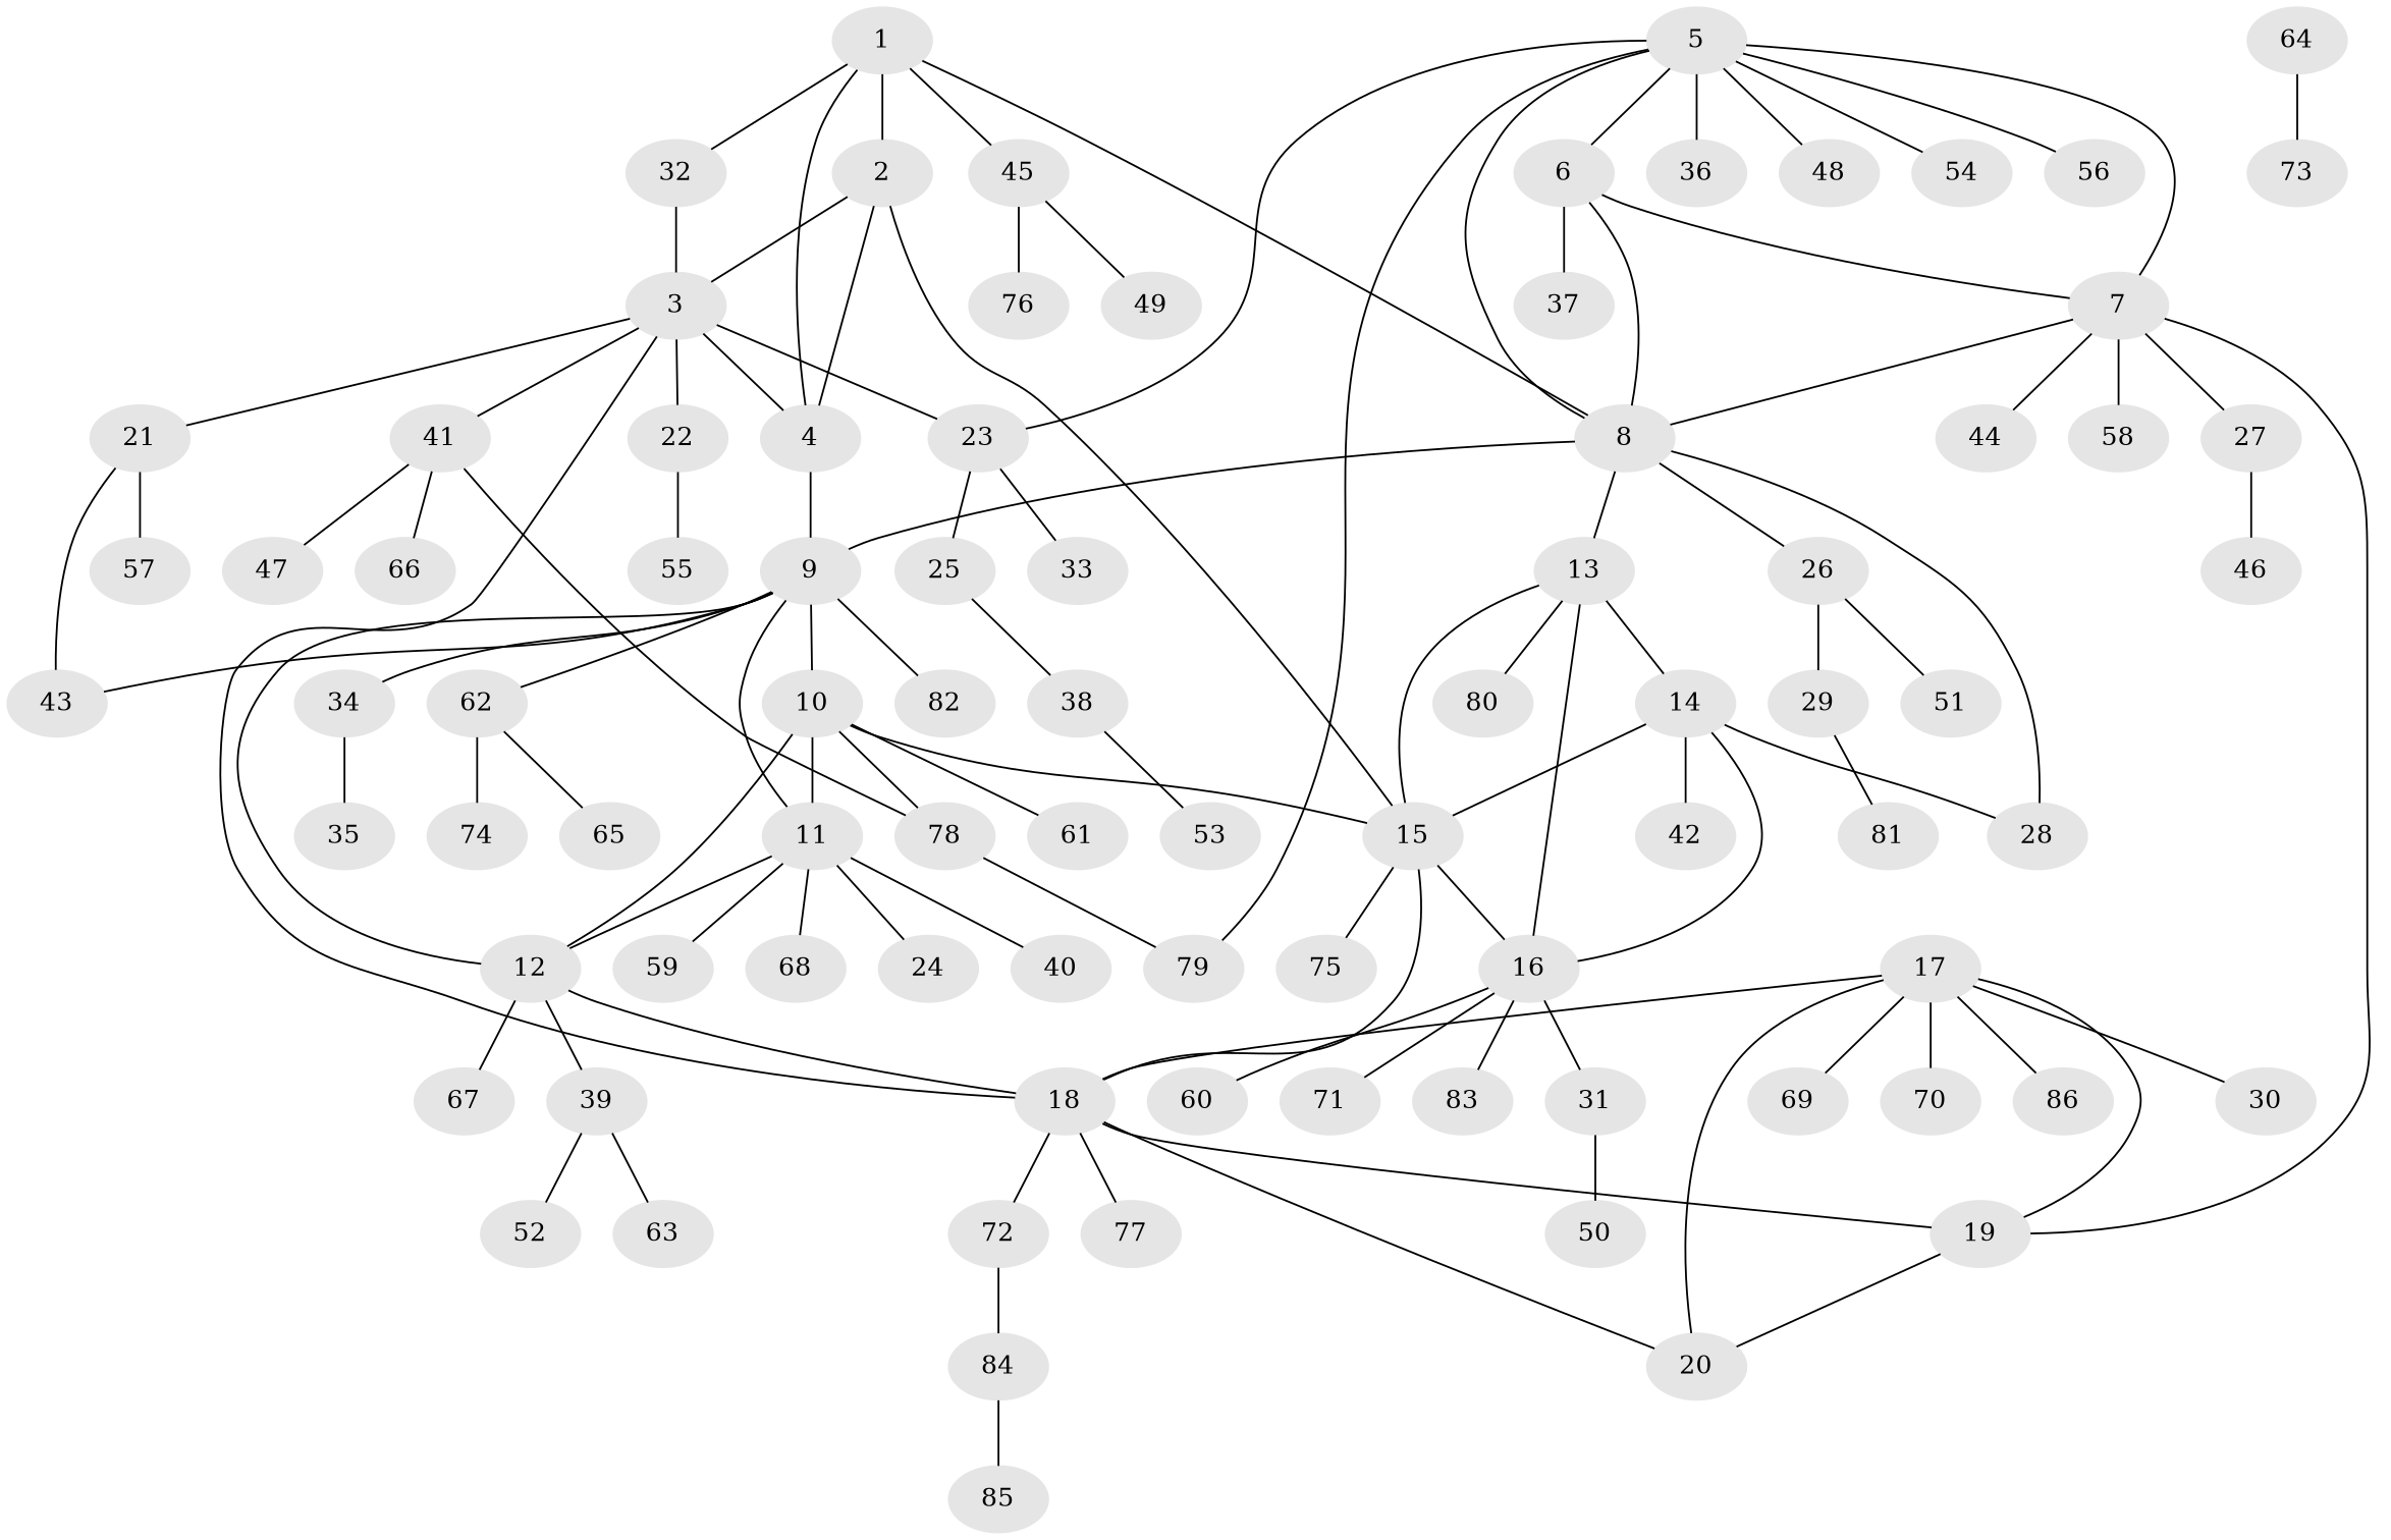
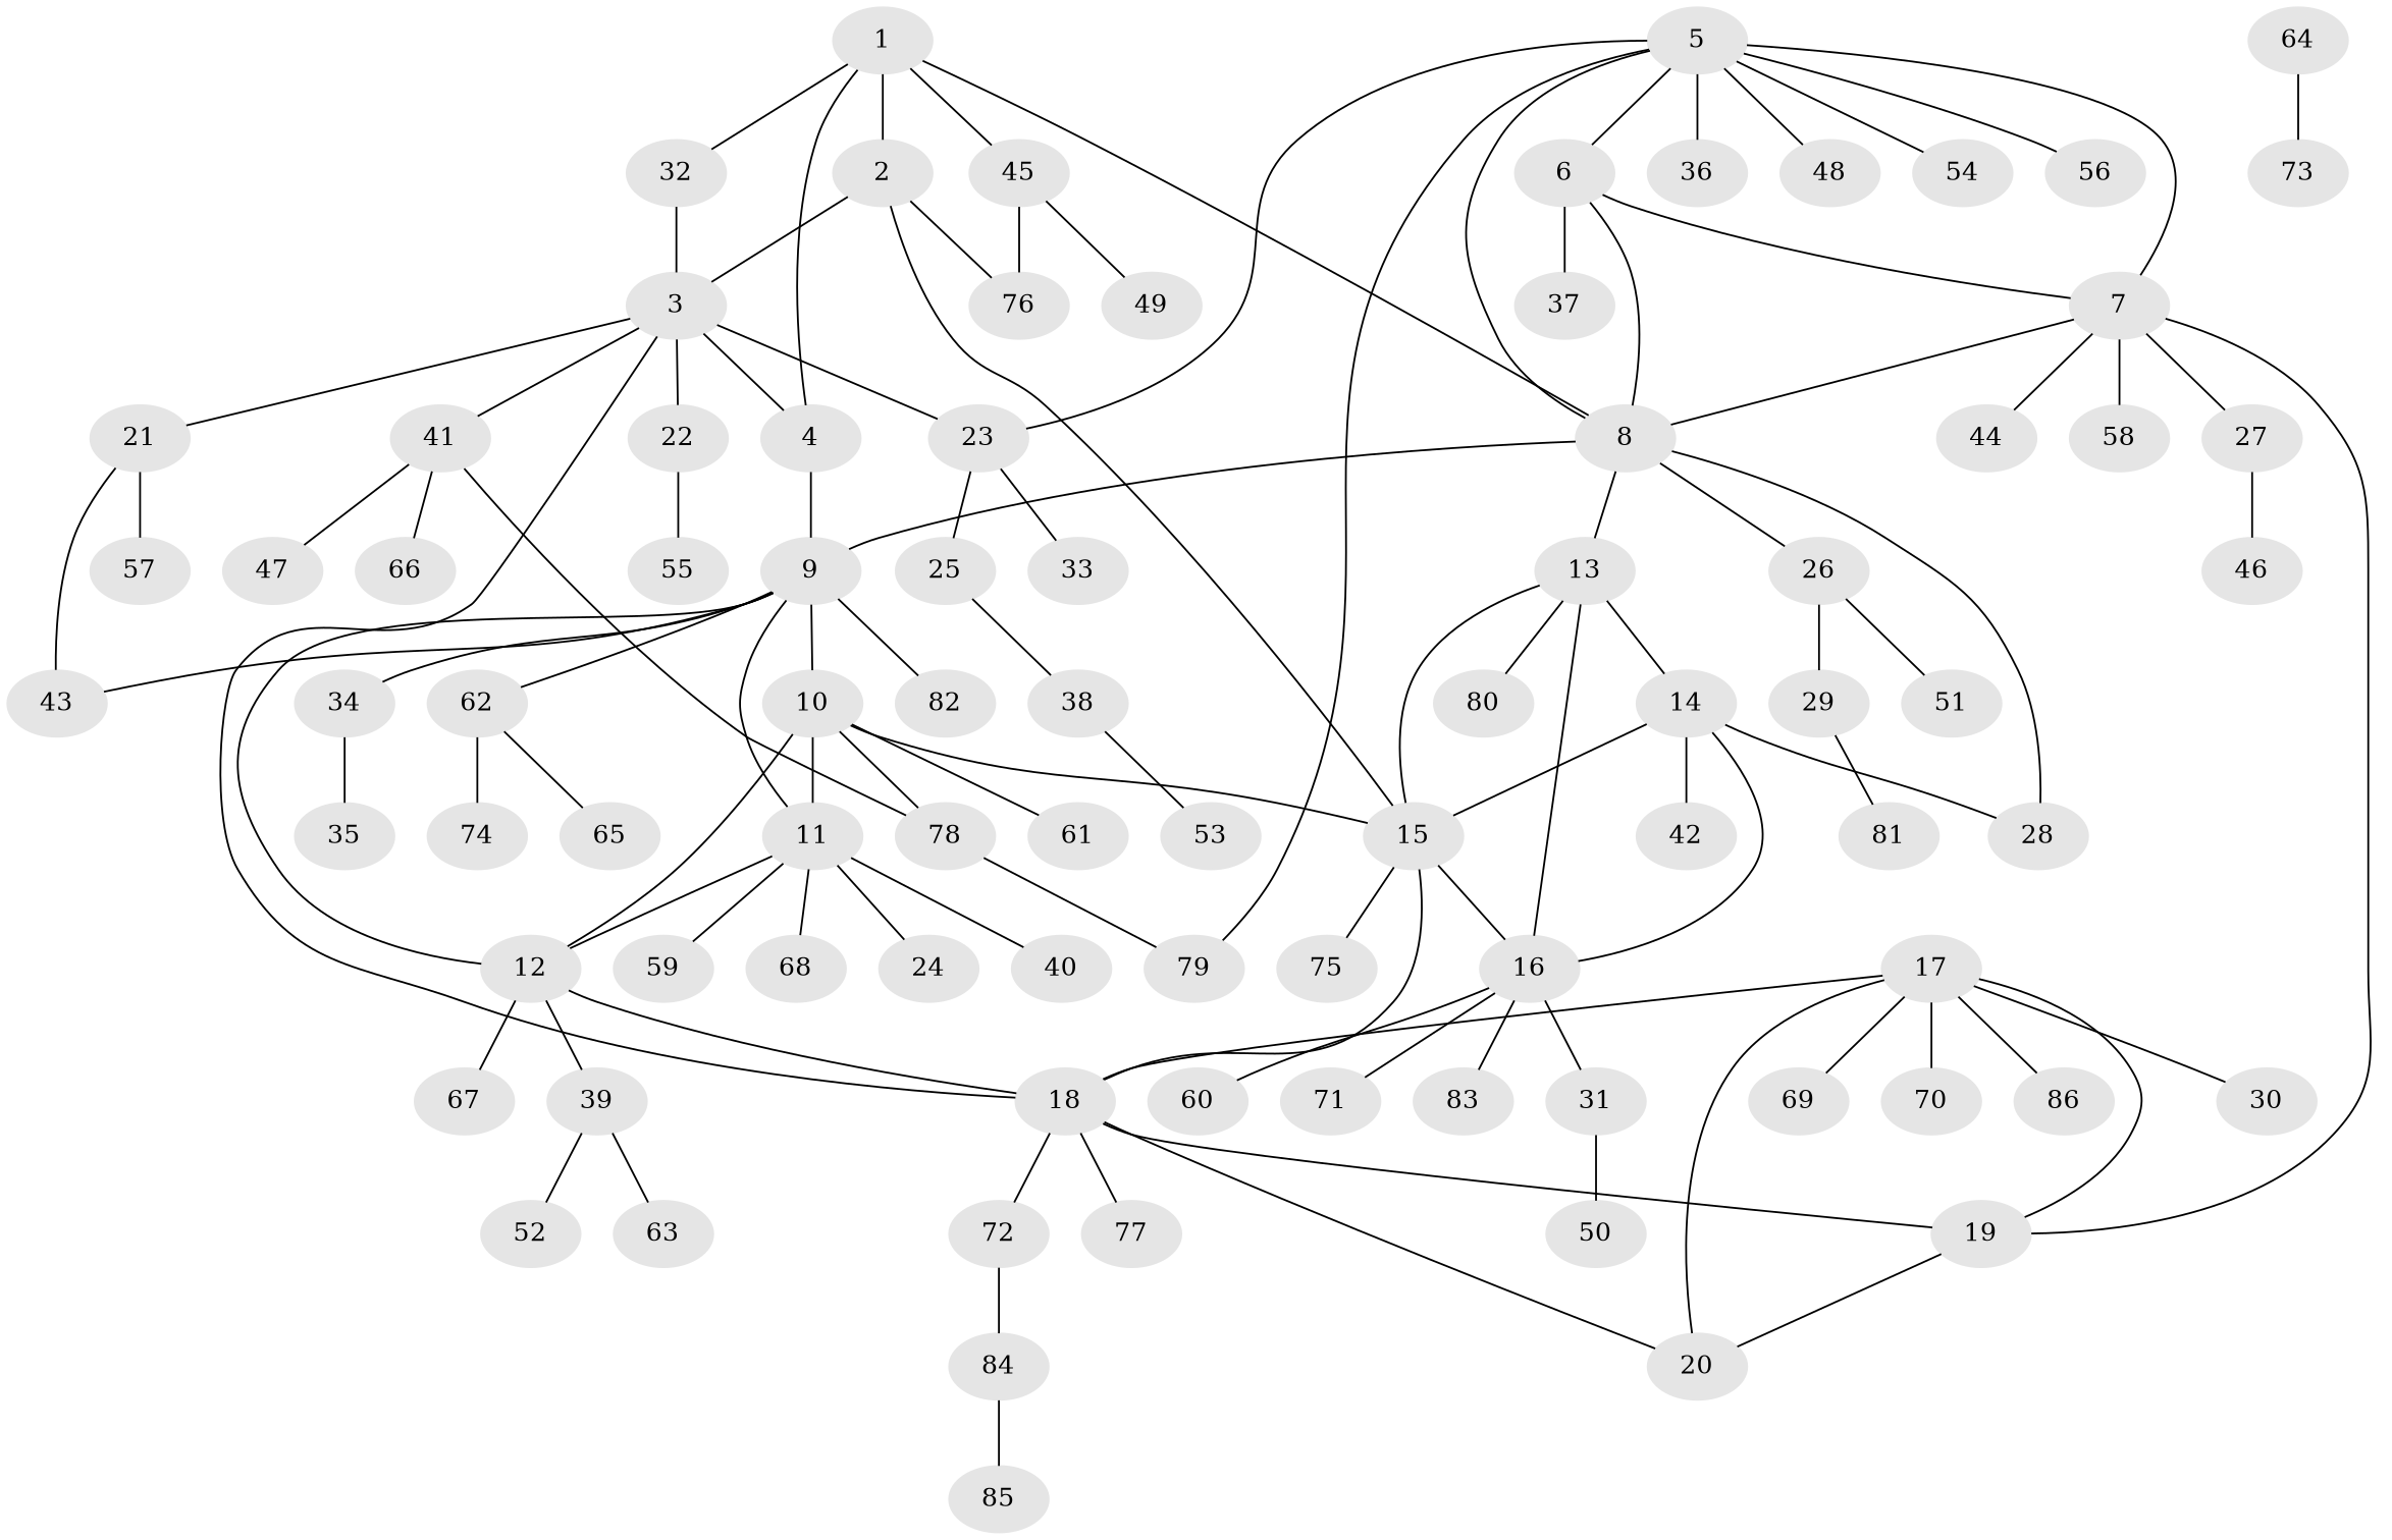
  graph {
    node [color=gray90 style=filled]
    1
    2
    4
    8
    32
    45
    3
    15
    18
    21
    22
    23
    41
    9
    13
    26
    28
    49
    76
    16
    75
    19
    20
    72
    77
    43
    57
    55
    25
    33
    78
    47
    66
    10
    11
    12
    34
    62
    82
    5
    6
    7
    36
    48
    54
    56
    79
    37
    27
    44
    58
    46
    14
    80
    29
    51
    61
    24
    40
    59
    68
    39
    67
    35
    65
    74
    52
    63
    64
    73
    42
    31
    60
    71
    83
    50
    17
    30
    69
    70
    86
    84
    38
    53
    81
    85
    1 -- 2
    1 -- 4
    1 -- 8
    1 -- 32
    1 -- 45
-   2 -- 4
+   2 -- 76
    2 -- 3
    2 -- 15
    4 -- 9
    8 -- 9
    8 -- 13
    8 -- 26
    8 -- 28
    32 -- 3
    45 -- 49
    45 -- 76
    3 -- 4
    3 -- 18
    3 -- 21
    3 -- 22
    3 -- 23
    3 -- 41
    15 -- 18
    15 -- 16
    15 -- 75
    18 -- 19
    18 -- 20
    18 -- 72
    18 -- 77
    21 -- 43
    21 -- 57
    22 -- 55
    23 -- 25
    23 -- 33
    41 -- 78
    41 -- 47
    41 -- 66
    9 -- 43
    9 -- 10
    9 -- 11
    9 -- 12
    9 -- 34
    9 -- 62
    9 -- 82
    13 -- 15
    13 -- 16
    13 -- 14
    13 -- 80
    26 -- 29
    26 -- 51
    16 -- 31
    16 -- 60
    16 -- 71
    16 -- 83
    19 -- 20
    72 -- 84
    25 -- 38
    78 -- 79
    10 -- 15
    10 -- 78
    10 -- 11
    10 -- 12
    10 -- 61
    11 -- 12
    11 -- 24
    11 -- 40
    11 -- 59
    11 -- 68
    12 -- 18
    12 -- 39
    12 -- 67
    34 -- 35
    62 -- 65
    62 -- 74
    5 -- 8
    5 -- 23
    5 -- 6
    5 -- 7
    5 -- 36
    5 -- 48
    5 -- 54
    5 -- 56
    5 -- 79
    6 -- 8
    6 -- 7
    6 -- 37
    7 -- 8
    7 -- 19
    7 -- 27
    7 -- 44
    7 -- 58
    27 -- 46
    14 -- 15
    14 -- 28
    14 -- 16
    14 -- 42
    29 -- 81
    39 -- 52
    39 -- 63
    64 -- 73
    31 -- 50
    17 -- 18
    17 -- 19
    17 -- 20
    17 -- 30
    17 -- 69
    17 -- 70
    17 -- 86
    84 -- 85
    38 -- 53
  }
